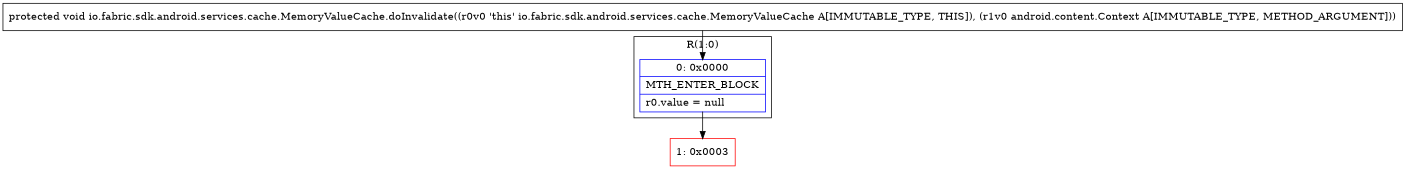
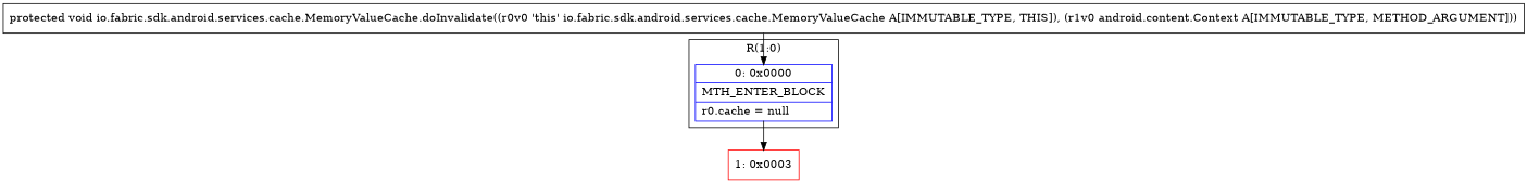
  digraph {
    node [shape=record]
-   n1 [color=blue label="{0\:\ 0x0000|MTH_ENTER_BLOCK\l|r0.value = null\l}"]
+   n1 [color=blue label="{0\:\ 0x0000|MTH_ENTER_BLOCK\l|r0.cache = null\l}"]
    n2 [color=red label="{1\:\ 0x0003}"]
    n3 [label="{protected void io.fabric.sdk.android.services.cache.MemoryValueCache.doInvalidate((r0v0 'this' io.fabric.sdk.android.services.cache.MemoryValueCache A[IMMUTABLE_TYPE, THIS]), (r1v0 android.content.Context A[IMMUTABLE_TYPE, METHOD_ARGUMENT])) }"]
    subgraph cluster_1 {
      label="R(1:0)"
      n1
    }
    n1 -> n2
    n3 -> n1
  }
